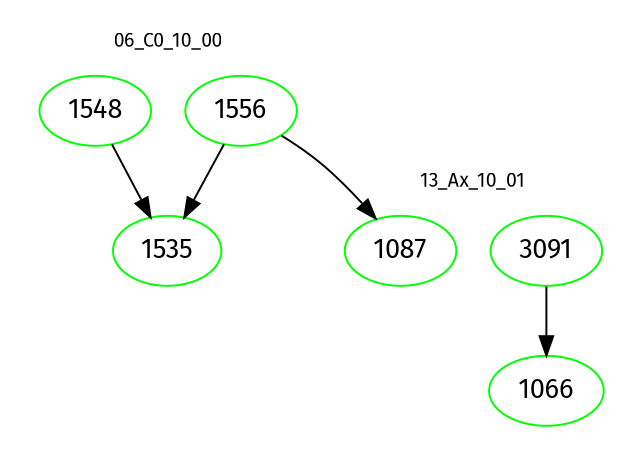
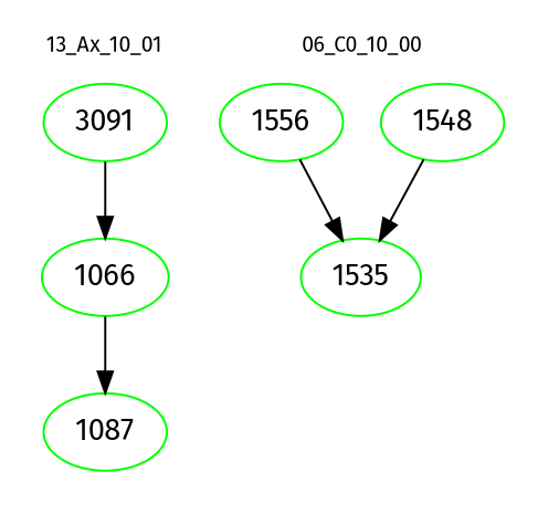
  digraph {
    fontname="Fira Sans"
    node [color=green fontname="Fira Sans"]
    edge [color=black fontname="Fira Sans"]
    n1 [label=3091]
    n2 [label=1066]
    n3 [label=1087]
    n4 [label=1548]
    n5 [label=1535]
    n6 [label=1556]
    subgraph cluster_1 {
      color=white
      fontsize=10
      label="13_Ax_10_01"
      n1
      n2
      n3
    }
    subgraph cluster_2 {
      color=white
      fontsize=10
      label="06_C0_10_00"
      n4
      n5
      n6
    }
    n1 -> n2
-   n6 -> n3
+   n2 -> n3
    n4 -> n5
    n6 -> n5
  }
